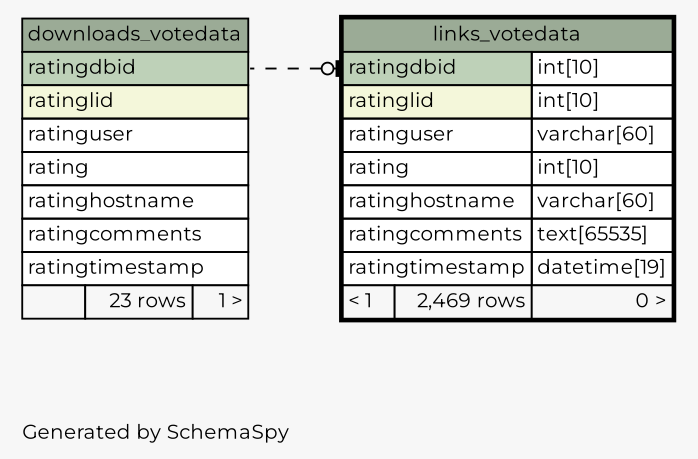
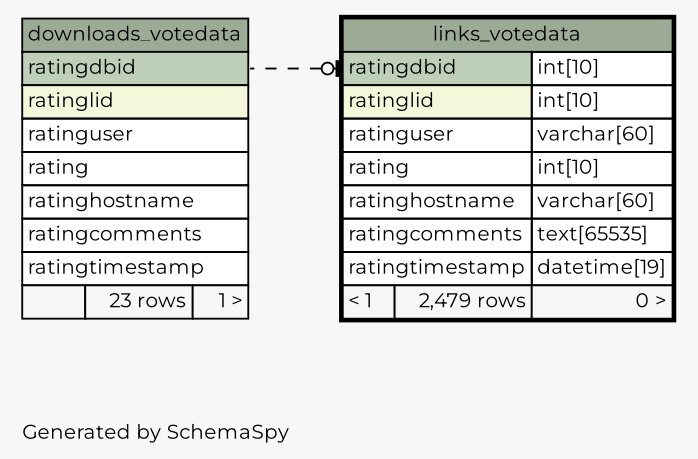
  digraph {
    bgcolor="#f7f7f7"
    fontname=Montserrat
    fontsize=11
    label="\nGenerated by SchemaSpy"
    labeljust=l
    nodesep=0.18
    rankdir=RL
    ranksep=0.46
    node [fontname=Montserrat fontsize=11 shape=plaintext]
-   n1 [label=<     <TABLE BORDER="2" CELLBORDER="1" CELLSPACING="0" BGCOLOR="#ffffff">       <TR><TD COLSPAN="3" BGCOLOR="#9bab96" ALIGN="CENTER">links_votedata</TD></TR>       <TR><TD PORT="ratingdbid" COLSPAN="2" BGCOLOR="#bed1b8" ALIGN="LEFT">ratingdbid</TD><TD PORT="ratingdbid.type" ALIGN="LEFT">int[10]</TD></TR>       <TR><TD PORT="ratinglid" COLSPAN="2" BGCOLOR="#f4f7da" ALIGN="LEFT">ratinglid</TD><TD PORT="ratinglid.type" ALIGN="LEFT">int[10]</TD></TR>       <TR><TD PORT="ratinguser" COLSPAN="2" ALIGN="LEFT">ratinguser</TD><TD PORT="ratinguser.type" ALIGN="LEFT">varchar[60]</TD></TR>       <TR><TD PORT="rating" COLSPAN="2" ALIGN="LEFT">rating</TD><TD PORT="rating.type" ALIGN="LEFT">int[10]</TD></TR>       <TR><TD PORT="ratinghostname" COLSPAN="2" ALIGN="LEFT">ratinghostname</TD><TD PORT="ratinghostname.type" ALIGN="LEFT">varchar[60]</TD></TR>       <TR><TD PORT="ratingcomments" COLSPAN="2" ALIGN="LEFT">ratingcomments</TD><TD PORT="ratingcomments.type" ALIGN="LEFT">text[65535]</TD></TR>       <TR><TD PORT="ratingtimestamp" COLSPAN="2" ALIGN="LEFT">ratingtimestamp</TD><TD PORT="ratingtimestamp.type" ALIGN="LEFT">datetime[19]</TD></TR>       <TR><TD ALIGN="LEFT" BGCOLOR="#f7f7f7">&lt; 1</TD><TD ALIGN="RIGHT" BGCOLOR="#f7f7f7">2,469 rows</TD><TD ALIGN="RIGHT" BGCOLOR="#f7f7f7">0 &gt;</TD></TR>     </TABLE>>]
+   n1 [label=<     <TABLE BORDER="2" CELLBORDER="1" CELLSPACING="0" BGCOLOR="#ffffff">       <TR><TD COLSPAN="3" BGCOLOR="#9bab96" ALIGN="CENTER">links_votedata</TD></TR>       <TR><TD PORT="ratingdbid" COLSPAN="2" BGCOLOR="#bed1b8" ALIGN="LEFT">ratingdbid</TD><TD PORT="ratingdbid.type" ALIGN="LEFT">int[10]</TD></TR>       <TR><TD PORT="ratinglid" COLSPAN="2" BGCOLOR="#f4f7da" ALIGN="LEFT">ratinglid</TD><TD PORT="ratinglid.type" ALIGN="LEFT">int[10]</TD></TR>       <TR><TD PORT="ratinguser" COLSPAN="2" ALIGN="LEFT">ratinguser</TD><TD PORT="ratinguser.type" ALIGN="LEFT">varchar[60]</TD></TR>       <TR><TD PORT="rating" COLSPAN="2" ALIGN="LEFT">rating</TD><TD PORT="rating.type" ALIGN="LEFT">int[10]</TD></TR>       <TR><TD PORT="ratinghostname" COLSPAN="2" ALIGN="LEFT">ratinghostname</TD><TD PORT="ratinghostname.type" ALIGN="LEFT">varchar[60]</TD></TR>       <TR><TD PORT="ratingcomments" COLSPAN="2" ALIGN="LEFT">ratingcomments</TD><TD PORT="ratingcomments.type" ALIGN="LEFT">text[65535]</TD></TR>       <TR><TD PORT="ratingtimestamp" COLSPAN="2" ALIGN="LEFT">ratingtimestamp</TD><TD PORT="ratingtimestamp.type" ALIGN="LEFT">datetime[19]</TD></TR>       <TR><TD ALIGN="LEFT" BGCOLOR="#f7f7f7">&lt; 1</TD><TD ALIGN="RIGHT" BGCOLOR="#f7f7f7">2,479 rows</TD><TD ALIGN="RIGHT" BGCOLOR="#f7f7f7">0 &gt;</TD></TR>     </TABLE>>]
    n2 [label=<     <TABLE BORDER="0" CELLBORDER="1" CELLSPACING="0" BGCOLOR="#ffffff">       <TR><TD COLSPAN="3" BGCOLOR="#9bab96" ALIGN="CENTER">downloads_votedata</TD></TR>       <TR><TD PORT="ratingdbid" COLSPAN="3" BGCOLOR="#bed1b8" ALIGN="LEFT">ratingdbid</TD></TR>       <TR><TD PORT="ratinglid" COLSPAN="3" BGCOLOR="#f4f7da" ALIGN="LEFT">ratinglid</TD></TR>       <TR><TD PORT="ratinguser" COLSPAN="3" ALIGN="LEFT">ratinguser</TD></TR>       <TR><TD PORT="rating" COLSPAN="3" ALIGN="LEFT">rating</TD></TR>       <TR><TD PORT="ratinghostname" COLSPAN="3" ALIGN="LEFT">ratinghostname</TD></TR>       <TR><TD PORT="ratingcomments" COLSPAN="3" ALIGN="LEFT">ratingcomments</TD></TR>       <TR><TD PORT="ratingtimestamp" COLSPAN="3" ALIGN="LEFT">ratingtimestamp</TD></TR>       <TR><TD ALIGN="LEFT" BGCOLOR="#f7f7f7">  </TD><TD ALIGN="RIGHT" BGCOLOR="#f7f7f7">23 rows</TD><TD ALIGN="RIGHT" BGCOLOR="#f7f7f7">1 &gt;</TD></TR>     </TABLE>>]
    n1 -> n2 [arrowhead=none arrowsize=0.8 arrowtail=teeodot dir=back headport="ratingdbid:e" style=dashed tailport="ratingdbid:w" fontname=Montserrat]
  }
